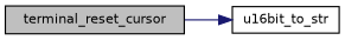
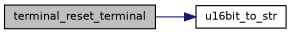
  digraph {
    rankdir=LR
    fontname="DejaVu Sans"
    node [color=black fontname="DejaVu Sans" fontsize=10 shape=record style=filled]
-   n1 [fillcolor=grey75 fontcolor=black height=0.2 label=terminal_reset_cursor width=0.4]
+   n1 [fillcolor=grey75 fontcolor=black height=0.2 label=terminal_reset_terminal width=0.4]
    n2 [fillcolor=white height=0.2 label=u16bit_to_str width=0.4]
    n1 -> n2 [color=midnightblue fontname="DejaVu Sans" fontsize=10 labelfontname=FreeSans labelfontsize=10 style=solid]
  }
